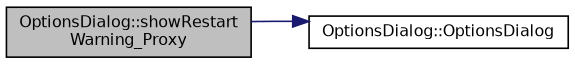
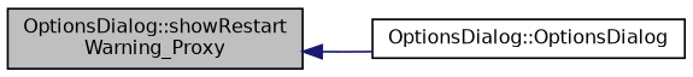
  digraph {
    rankdir=LR
    node [color=black fontname=Helvetica fontsize=10 shape=record style=filled]
    n1 [fillcolor=grey75 fontcolor=black height=0.2 label="OptionsDialog::showRestart\lWarning_Proxy" width=0.4]
    n2 [fillcolor=white height=0.2 label="OptionsDialog::OptionsDialog" width=0.4]
-   n2 -> n1 [color=midnightblue dir=back fontname=Helvetica fontsize=10 labelfontname=Helvetica labelfontsize=10 style=solid]
+   n1 -> n2 [color=midnightblue dir=back fontname=Helvetica fontsize=10 labelfontname=Helvetica labelfontsize=10 style=solid]
  }
